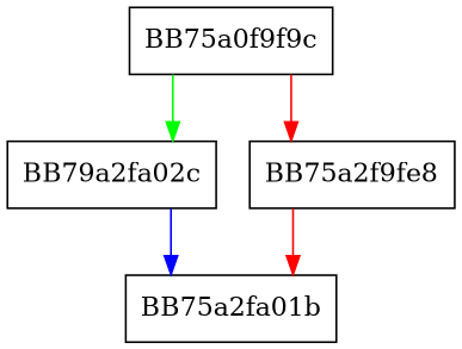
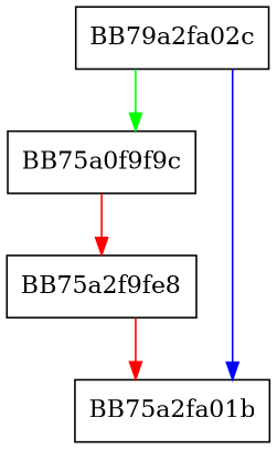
  digraph {
    splines=ortho
    node [shape=box]
    edge [color=red]
    n1 [label=BB75a0f9f9c]
    n2 [label=BB79a2fa02c]
    BB75a2f9fe8
    BB75a2fa01b
-   n1 -> n2 [color=green]
+   n2 -> n1 [color=green]
    n1 -> BB75a2f9fe8
    n2 -> BB75a2fa01b [color=blue]
    BB75a2f9fe8 -> BB75a2fa01b
  }
